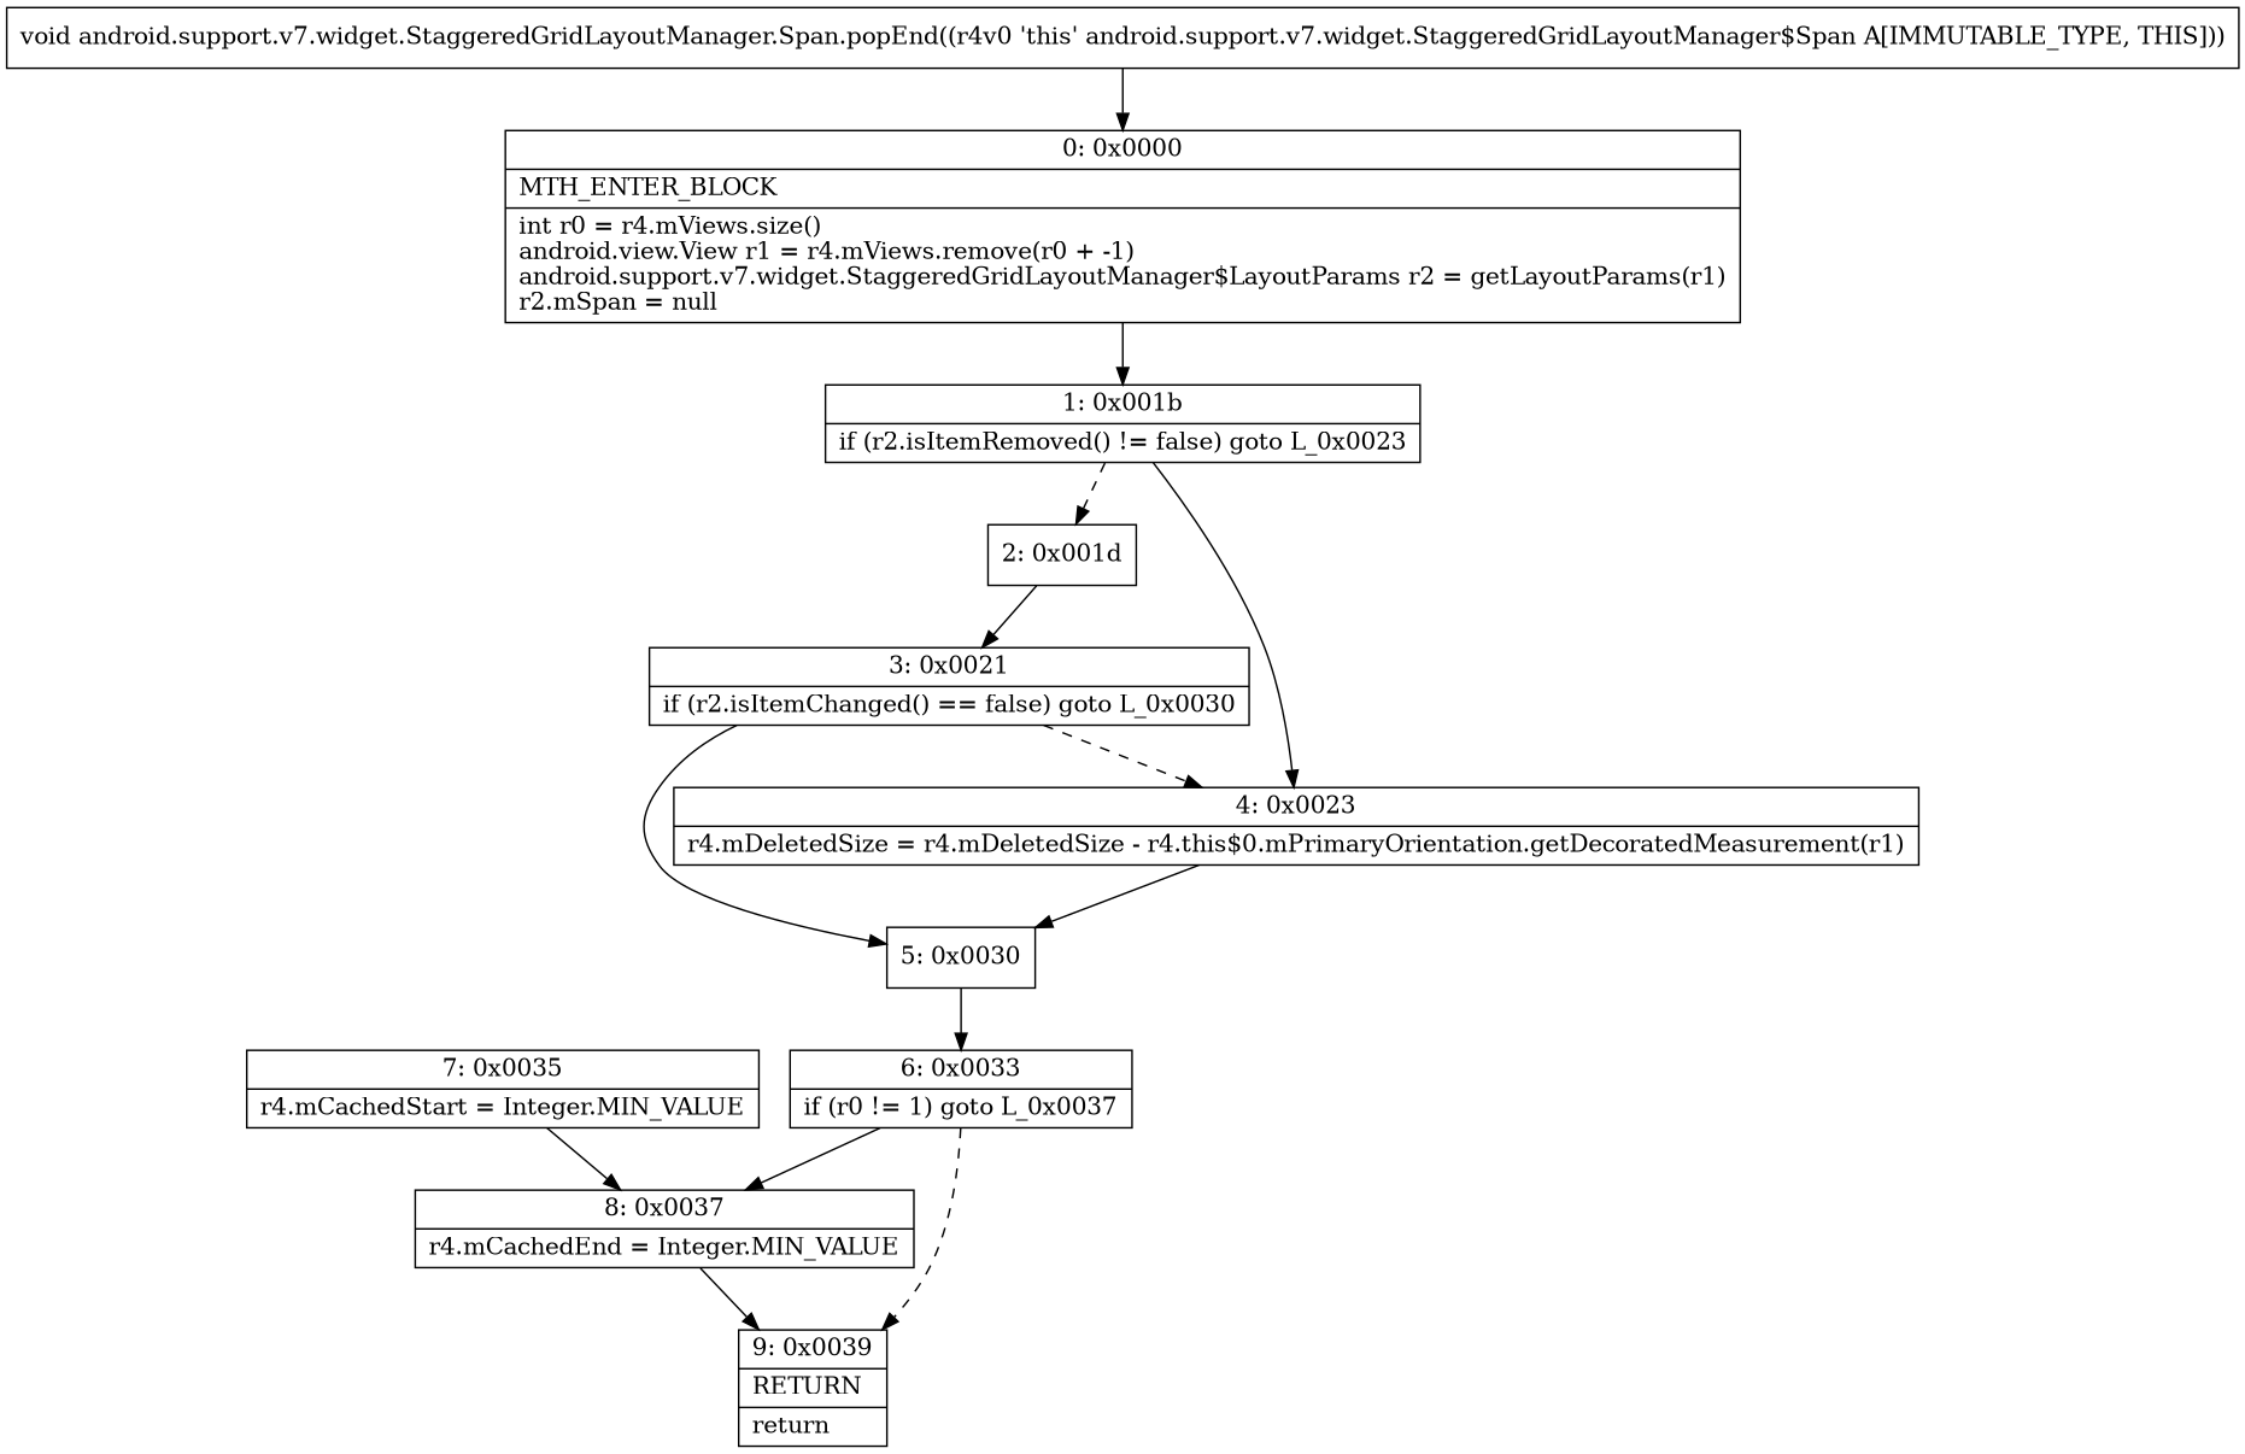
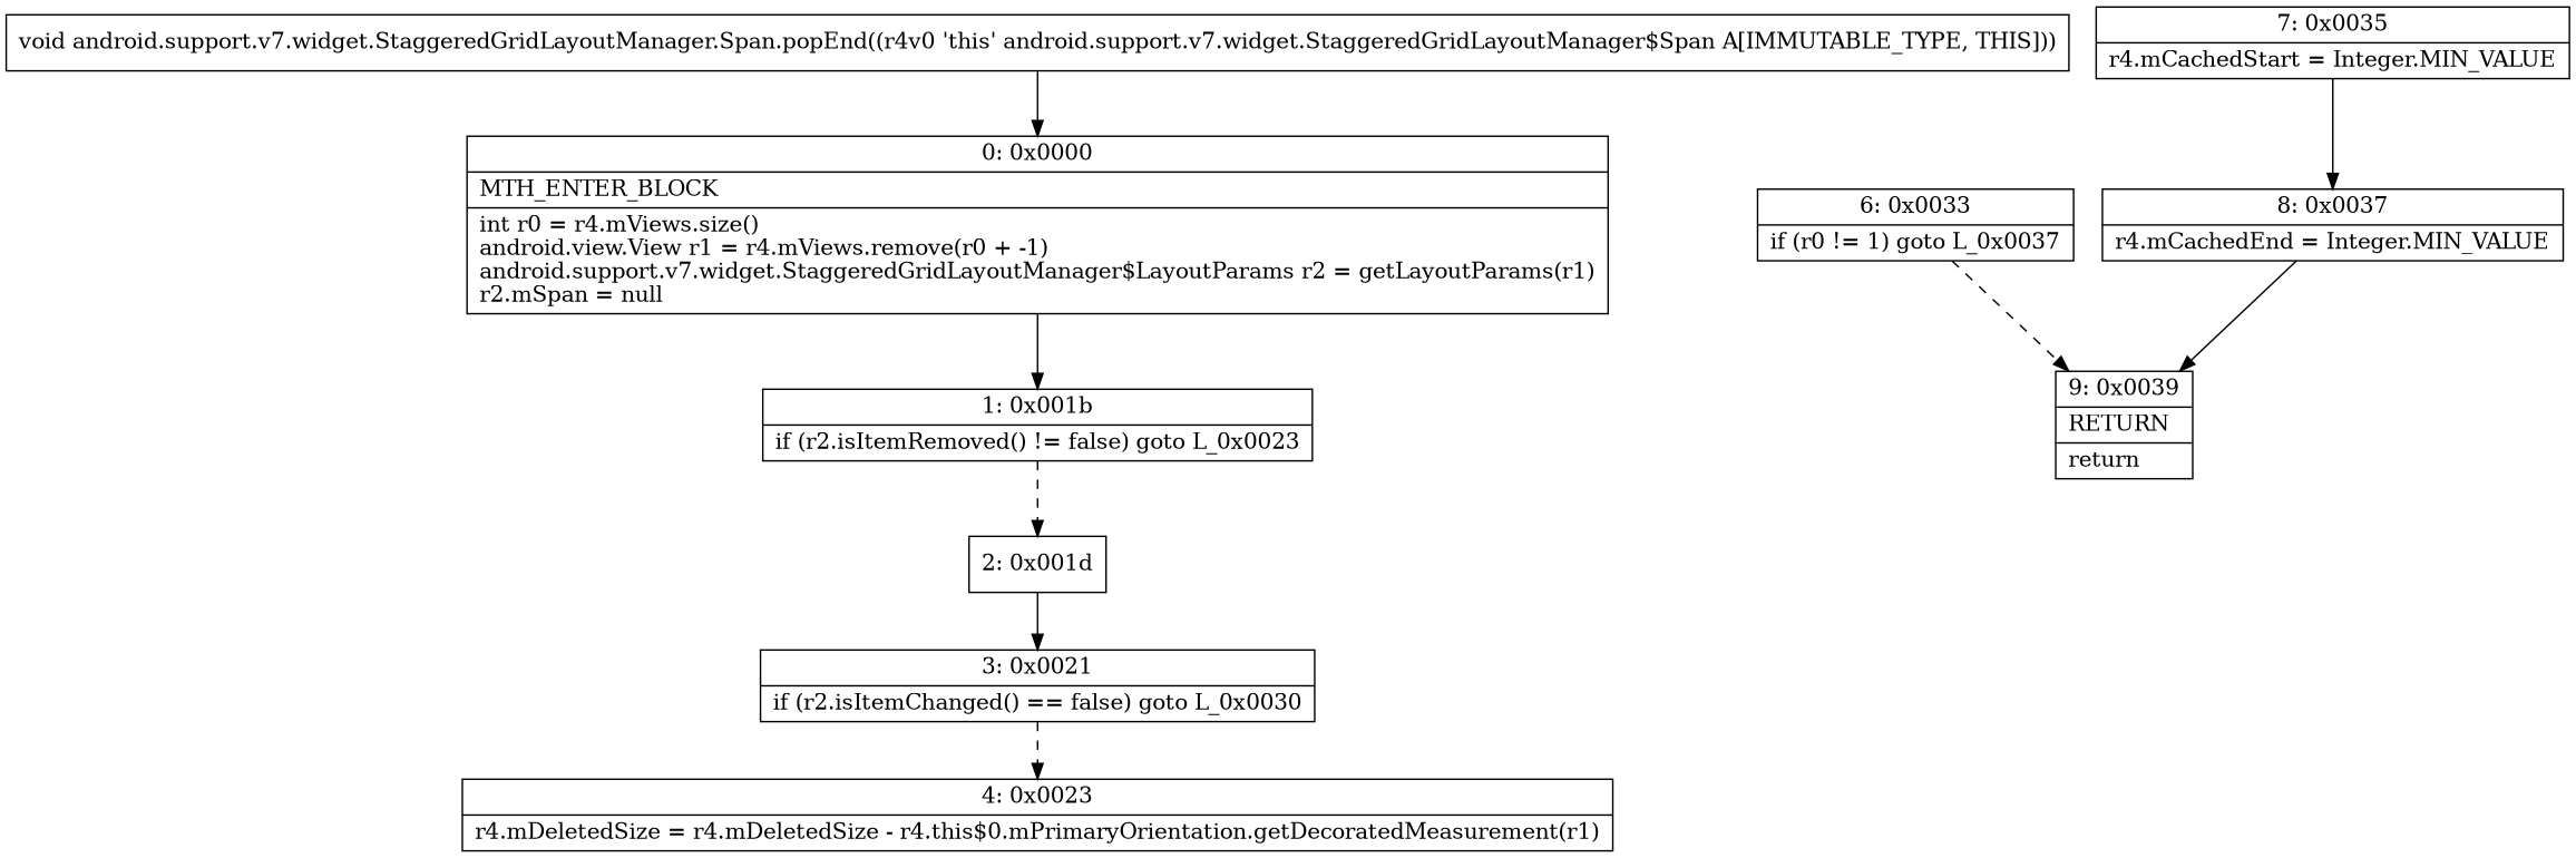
  digraph {
    node [shape=record]
    n1 [label="{0\:\ 0x0000|MTH_ENTER_BLOCK\l|int r0 = r4.mViews.size()\landroid.view.View r1 = r4.mViews.remove(r0 + \-1)\landroid.support.v7.widget.StaggeredGridLayoutManager$LayoutParams r2 = getLayoutParams(r1)\lr2.mSpan = null\l}"]
    n2 [label="{1\:\ 0x001b|if (r2.isItemRemoved() != false) goto L_0x0023\l}"]
    n3 [label="{2\:\ 0x001d}"]
    n4 [label="{4\:\ 0x0023|r4.mDeletedSize = r4.mDeletedSize \- r4.this$0.mPrimaryOrientation.getDecoratedMeasurement(r1)\l}"]
    n5 [label="{3\:\ 0x0021|if (r2.isItemChanged() == false) goto L_0x0030\l}"]
-   n6 [label="{5\:\ 0x0030}"]
    n7 [label="{6\:\ 0x0033|if (r0 != 1) goto L_0x0037\l}"]
    n8 [label="{8\:\ 0x0037|r4.mCachedEnd = Integer.MIN_VALUE\l}"]
    n9 [label="{9\:\ 0x0039|RETURN\l|return\l}"]
    n10 [label="{7\:\ 0x0035|r4.mCachedStart = Integer.MIN_VALUE\l}"]
    n11 [label="{void android.support.v7.widget.StaggeredGridLayoutManager.Span.popEnd((r4v0 'this' android.support.v7.widget.StaggeredGridLayoutManager$Span A[IMMUTABLE_TYPE, THIS])) }"]
    n1 -> n2
    n2 -> n3 [style=dashed]
-   n2 -> n4
    n3 -> n5
-   n4 -> n6
    n5 -> n4 [style=dashed]
-   n5 -> n6
-   n6 -> n7
-   n7 -> n8
    n7 -> n9 [style=dashed]
    n8 -> n9
    n10 -> n8
    n11 -> n1
  }
